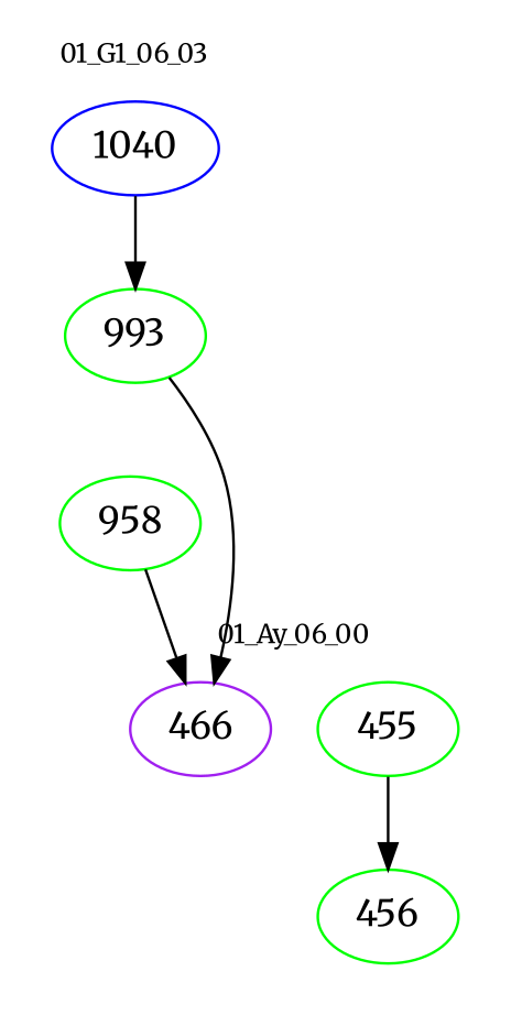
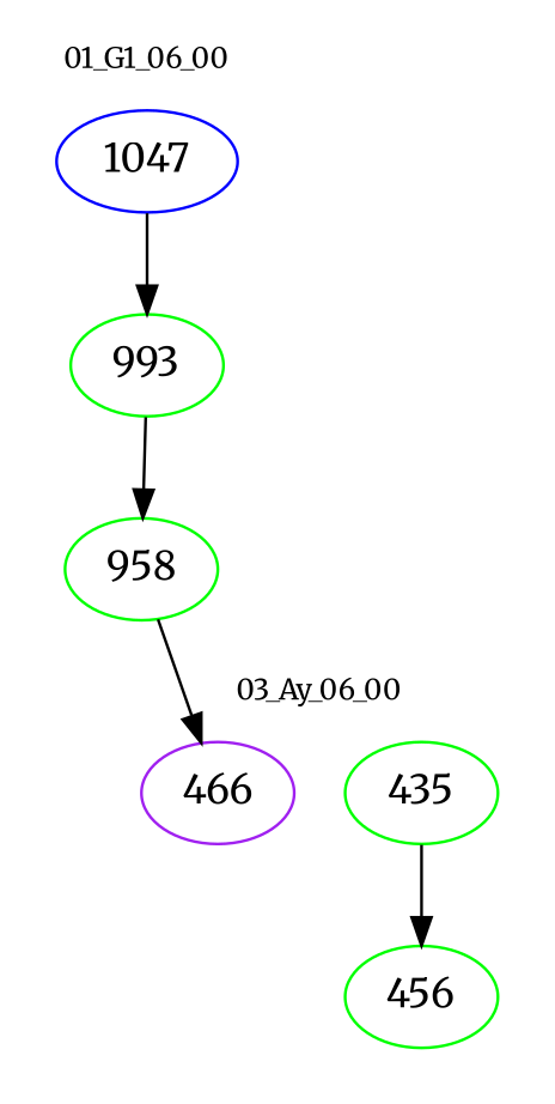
  digraph {
    fontname=Merriweather
    node [color=green fontname=Merriweather]
    edge [color=black fontname=Merriweather]
-   n1 [label=455]
+   n1 [label=435]
    n2 [label=456]
    n3 [color=purple label=466]
    n4 [label=993]
    n5 [label=958]
-   n6 [color=blue label=1040]
+   n6 [color=blue label=1047]
    subgraph cluster_1 {
      color=white
      fontsize=10
-     label="01_Ay_06_00"
+     label="03_Ay_06_00"
      n1
      n2
      n3
    }
    subgraph cluster_2 {
      color=white
      fontsize=10
-     label="01_G1_06_03"
+     label="01_G1_06_00"
      n4
      n5
      n6
    }
    n1 -> n2
-   n4 -> n3
+   n4 -> n5
    n5 -> n3
    n6 -> n4
  }
